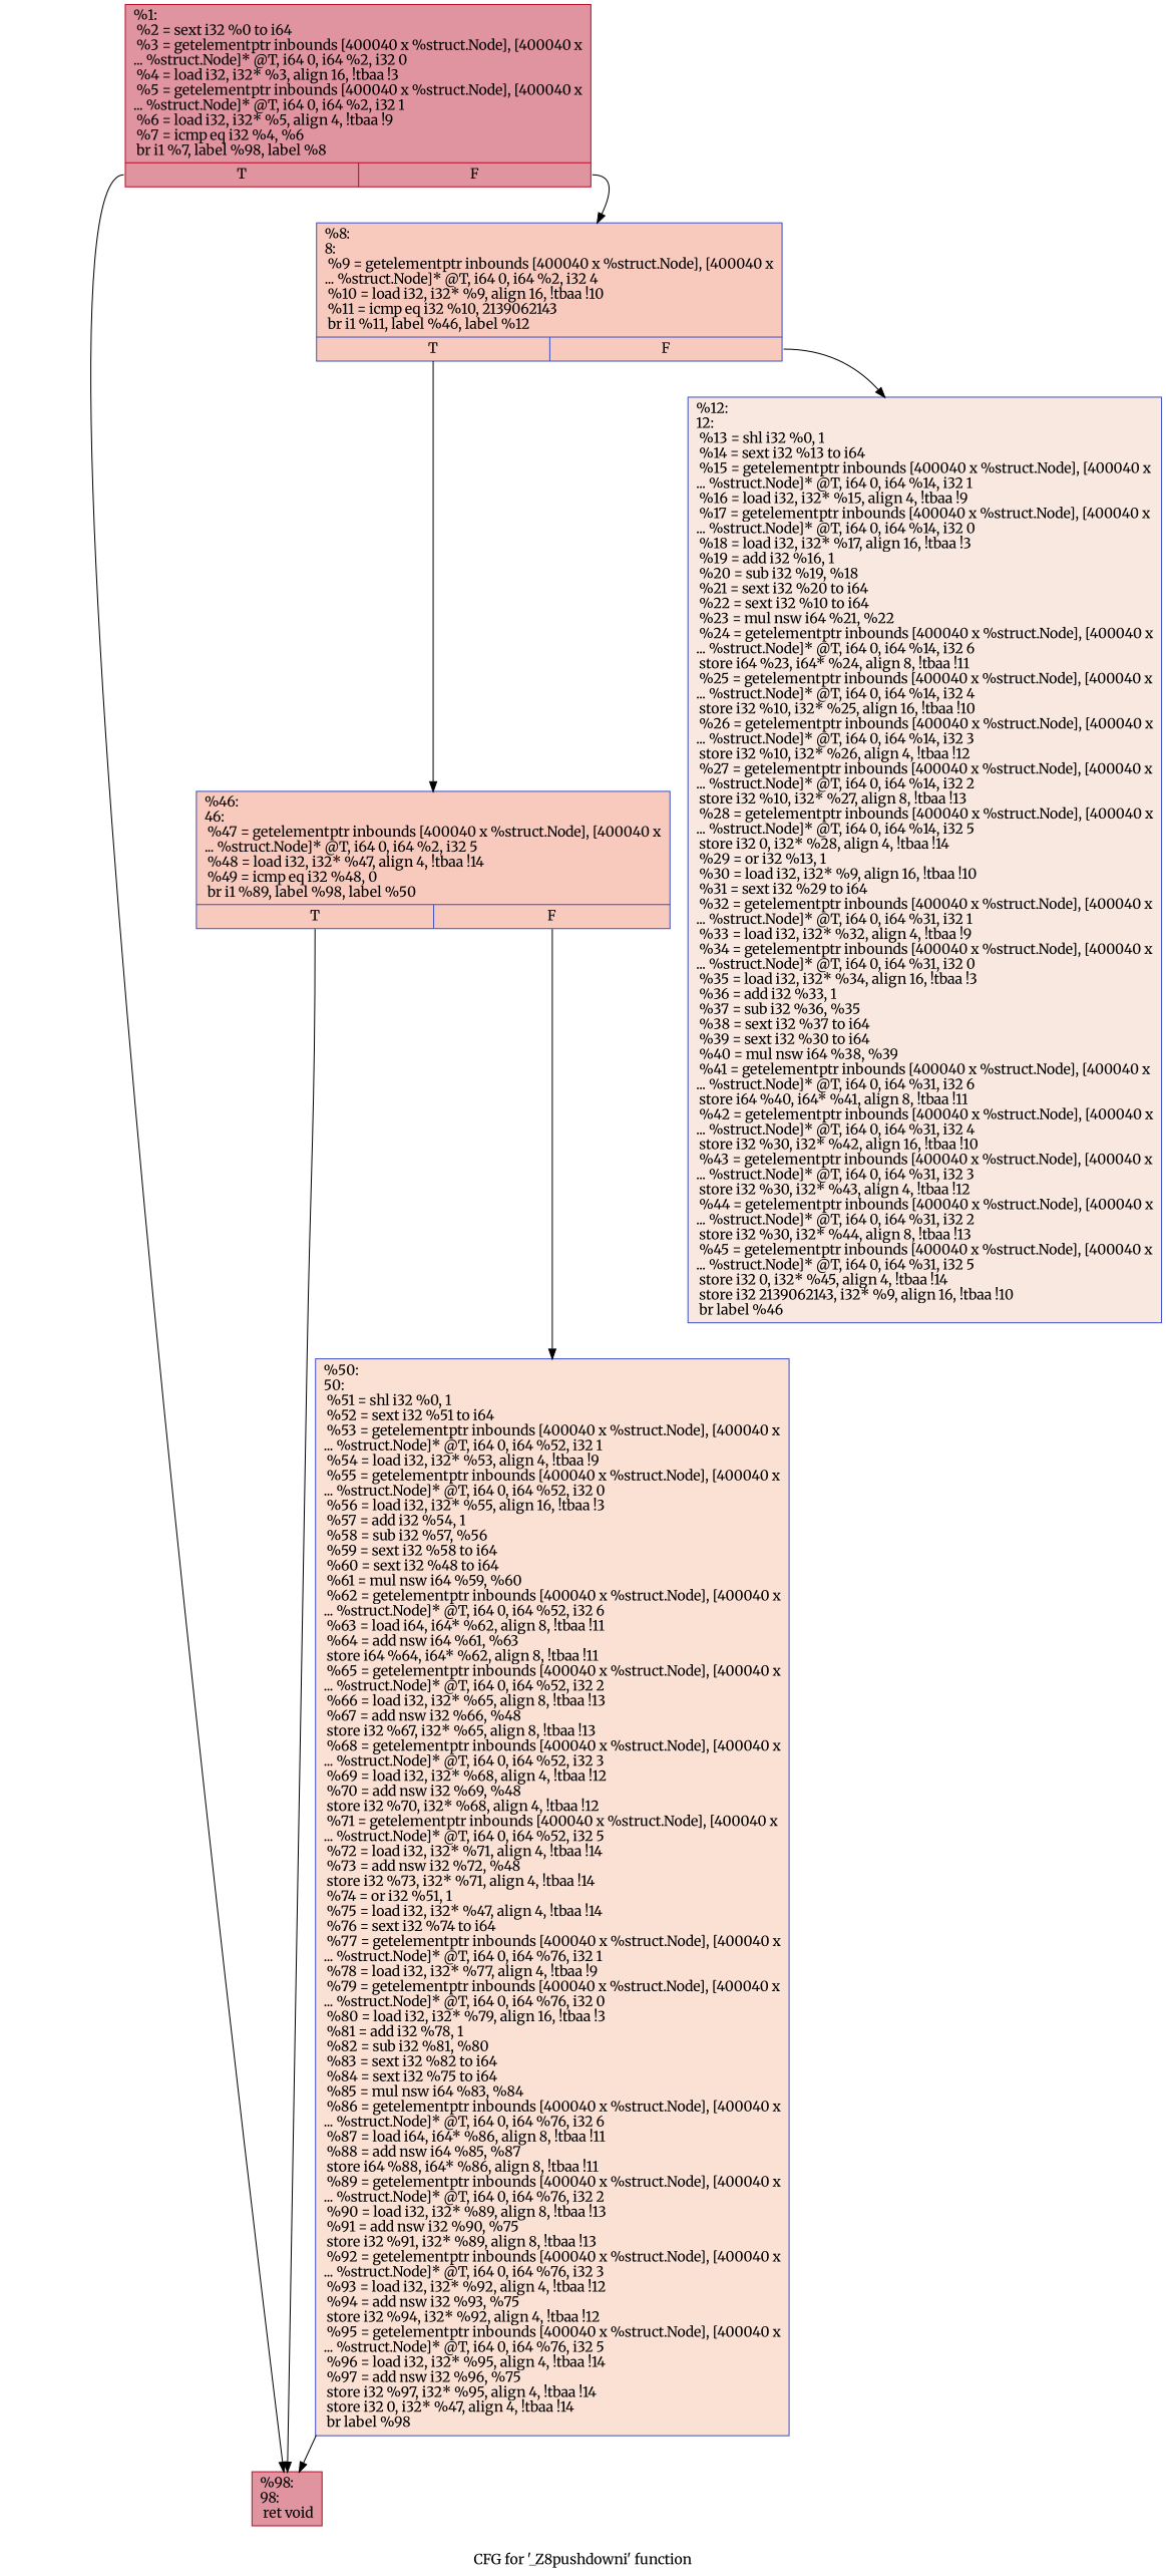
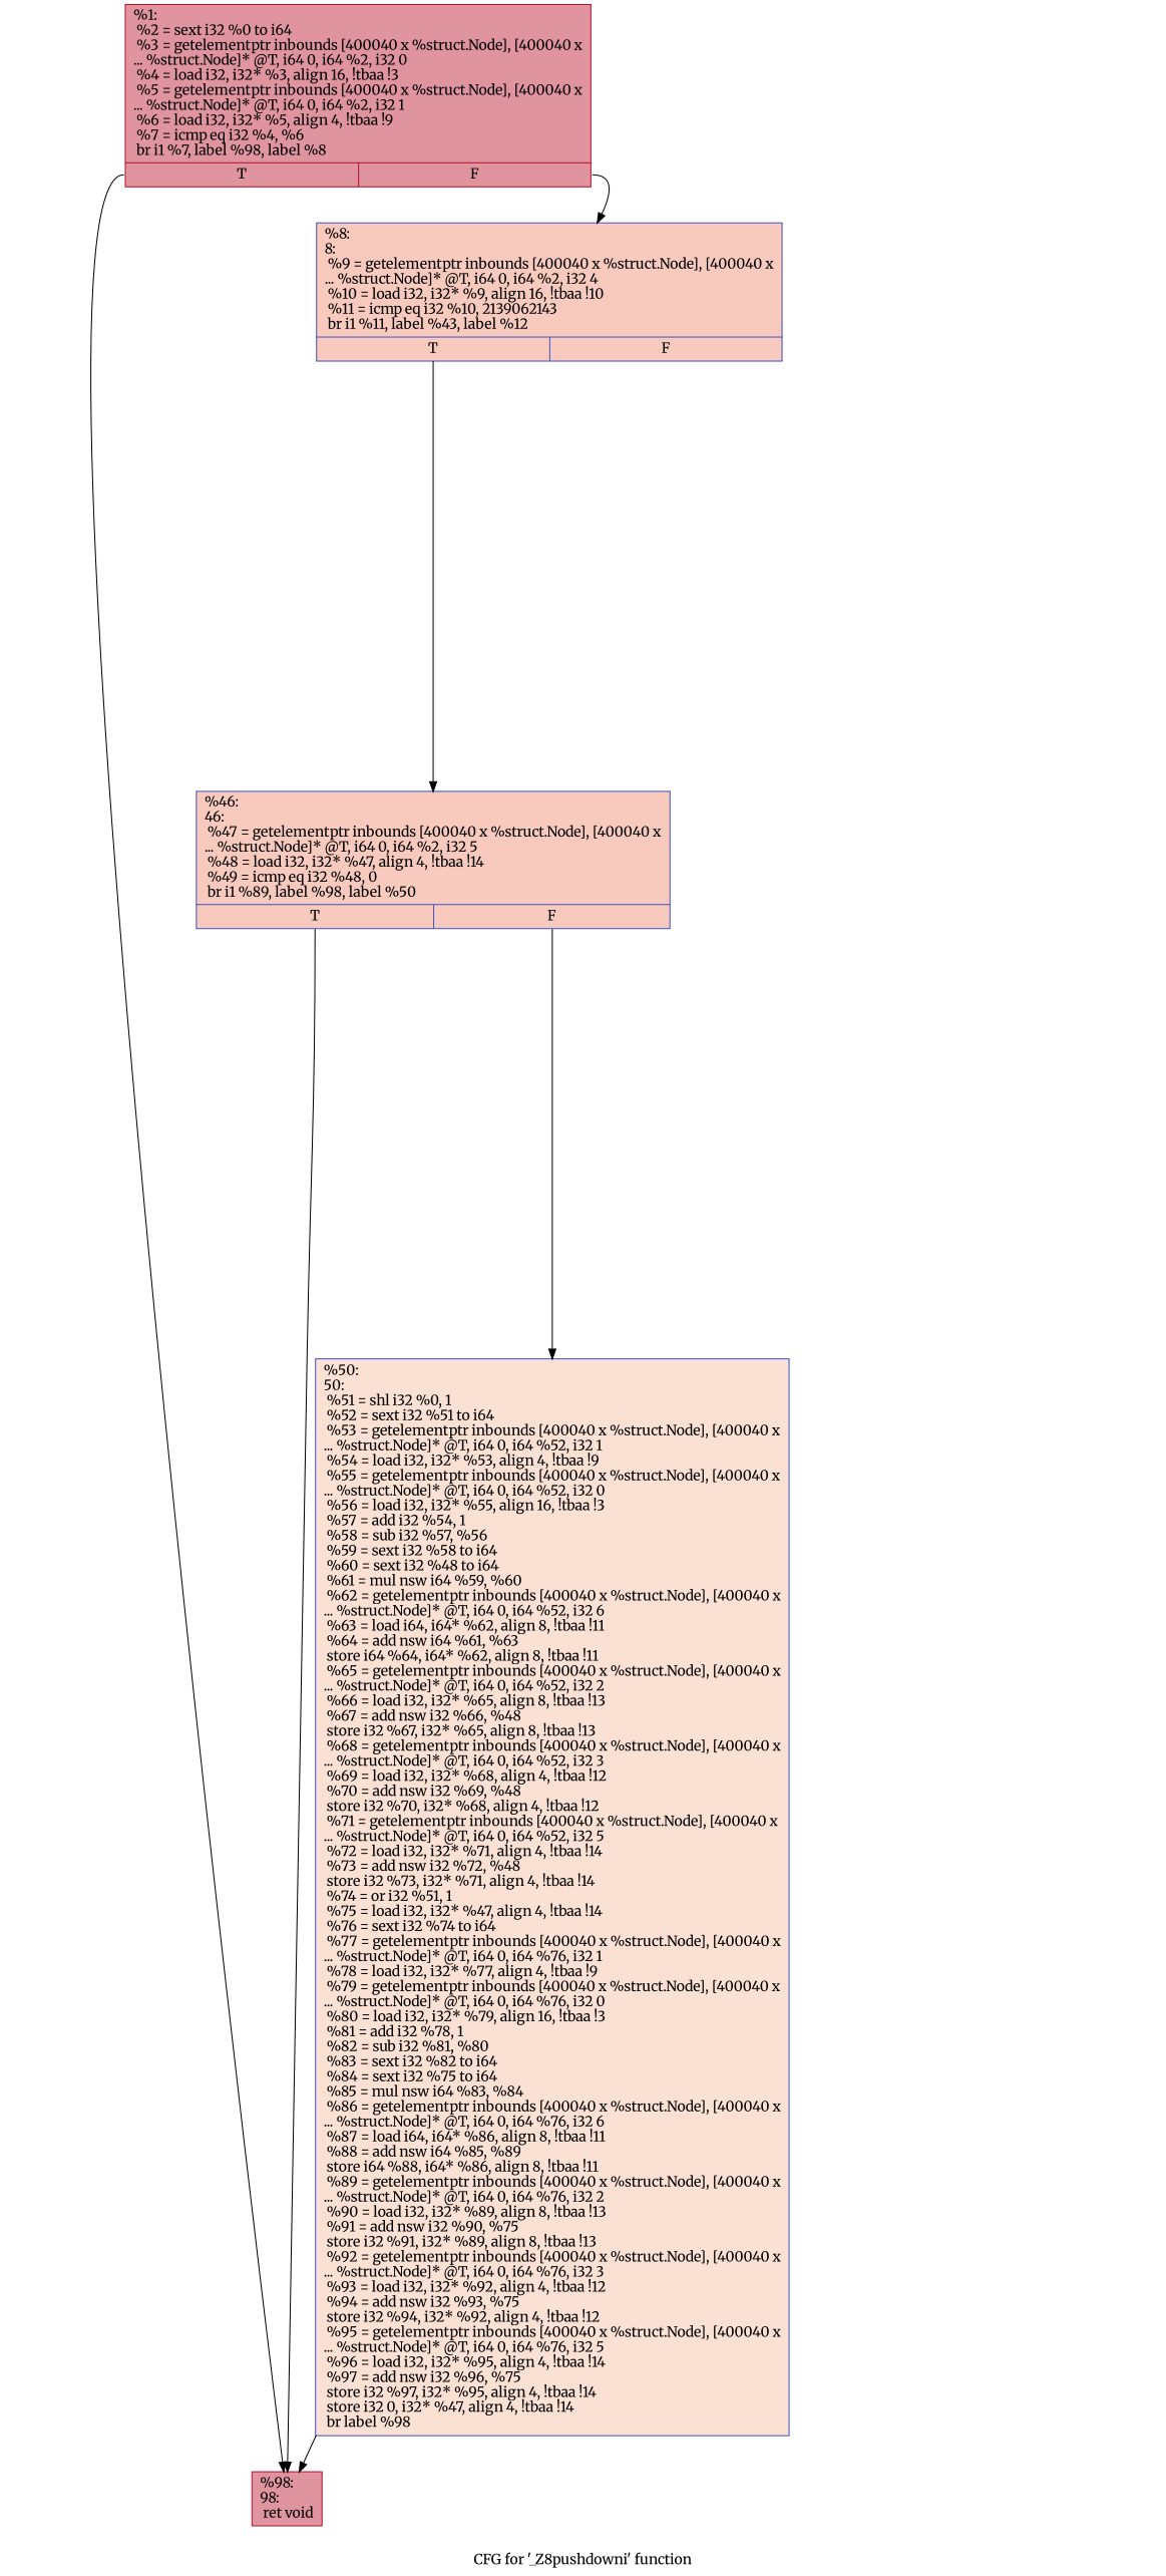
  digraph {
    fontname=Merriweather
    label="CFG for '_Z8pushdowni' function"
    node [color="#3d50c3ff" fillcolor="#b70d2870" fontname=Merriweather shape=record style=filled]
    edge [fontname=Merriweather tailport=s0]
    n1 [color="#b70d28ff" label="{%1:\l  %2 = sext i32 %0 to i64\l  %3 = getelementptr inbounds [400040 x %struct.Node], [400040 x\l... %struct.Node]* @T, i64 0, i64 %2, i32 0\l  %4 = load i32, i32* %3, align 16, !tbaa !3\l  %5 = getelementptr inbounds [400040 x %struct.Node], [400040 x\l... %struct.Node]* @T, i64 0, i64 %2, i32 1\l  %6 = load i32, i32* %5, align 4, !tbaa !9\l  %7 = icmp eq i32 %4, %6\l  br i1 %7, label %98, label %8\l|{<s0>T|<s1>F}}"]
    n2 [color="#b70d28ff" label="{%98:\l98:                                               \l  ret void\l}"]
-   n3 [fillcolor="#ef886b70" label="{%8:\l8:                                                \l  %9 = getelementptr inbounds [400040 x %struct.Node], [400040 x\l... %struct.Node]* @T, i64 0, i64 %2, i32 4\l  %10 = load i32, i32* %9, align 16, !tbaa !10\l  %11 = icmp eq i32 %10, 2139062143\l  br i1 %11, label %46, label %12\l|{<s0>T|<s1>F}}"]
+   n3 [fillcolor="#ef886b70" label="{%8:\l8:                                                \l  %9 = getelementptr inbounds [400040 x %struct.Node], [400040 x\l... %struct.Node]* @T, i64 0, i64 %2, i32 4\l  %10 = load i32, i32* %9, align 16, !tbaa !10\l  %11 = icmp eq i32 %10, 2139062143\l  br i1 %11, label %43, label %12\l|{<s0>T|<s1>F}}"]
    n4 [fillcolor="#ef886b70" label="{%46:\l46:                                               \l  %47 = getelementptr inbounds [400040 x %struct.Node], [400040 x\l... %struct.Node]* @T, i64 0, i64 %2, i32 5\l  %48 = load i32, i32* %47, align 4, !tbaa !14\l  %49 = icmp eq i32 %48, 0\l  br i1 %89, label %98, label %50\l|{<s0>T|<s1>F}}"]
-   n5 [fillcolor="#f1ccb870" label="{%12:\l12:                                               \l  %13 = shl i32 %0, 1\l  %14 = sext i32 %13 to i64\l  %15 = getelementptr inbounds [400040 x %struct.Node], [400040 x\l... %struct.Node]* @T, i64 0, i64 %14, i32 1\l  %16 = load i32, i32* %15, align 4, !tbaa !9\l  %17 = getelementptr inbounds [400040 x %struct.Node], [400040 x\l... %struct.Node]* @T, i64 0, i64 %14, i32 0\l  %18 = load i32, i32* %17, align 16, !tbaa !3\l  %19 = add i32 %16, 1\l  %20 = sub i32 %19, %18\l  %21 = sext i32 %20 to i64\l  %22 = sext i32 %10 to i64\l  %23 = mul nsw i64 %21, %22\l  %24 = getelementptr inbounds [400040 x %struct.Node], [400040 x\l... %struct.Node]* @T, i64 0, i64 %14, i32 6\l  store i64 %23, i64* %24, align 8, !tbaa !11\l  %25 = getelementptr inbounds [400040 x %struct.Node], [400040 x\l... %struct.Node]* @T, i64 0, i64 %14, i32 4\l  store i32 %10, i32* %25, align 16, !tbaa !10\l  %26 = getelementptr inbounds [400040 x %struct.Node], [400040 x\l... %struct.Node]* @T, i64 0, i64 %14, i32 3\l  store i32 %10, i32* %26, align 4, !tbaa !12\l  %27 = getelementptr inbounds [400040 x %struct.Node], [400040 x\l... %struct.Node]* @T, i64 0, i64 %14, i32 2\l  store i32 %10, i32* %27, align 8, !tbaa !13\l  %28 = getelementptr inbounds [400040 x %struct.Node], [400040 x\l... %struct.Node]* @T, i64 0, i64 %14, i32 5\l  store i32 0, i32* %28, align 4, !tbaa !14\l  %29 = or i32 %13, 1\l  %30 = load i32, i32* %9, align 16, !tbaa !10\l  %31 = sext i32 %29 to i64\l  %32 = getelementptr inbounds [400040 x %struct.Node], [400040 x\l... %struct.Node]* @T, i64 0, i64 %31, i32 1\l  %33 = load i32, i32* %32, align 4, !tbaa !9\l  %34 = getelementptr inbounds [400040 x %struct.Node], [400040 x\l... %struct.Node]* @T, i64 0, i64 %31, i32 0\l  %35 = load i32, i32* %34, align 16, !tbaa !3\l  %36 = add i32 %33, 1\l  %37 = sub i32 %36, %35\l  %38 = sext i32 %37 to i64\l  %39 = sext i32 %30 to i64\l  %40 = mul nsw i64 %38, %39\l  %41 = getelementptr inbounds [400040 x %struct.Node], [400040 x\l... %struct.Node]* @T, i64 0, i64 %31, i32 6\l  store i64 %40, i64* %41, align 8, !tbaa !11\l  %42 = getelementptr inbounds [400040 x %struct.Node], [400040 x\l... %struct.Node]* @T, i64 0, i64 %31, i32 4\l  store i32 %30, i32* %42, align 16, !tbaa !10\l  %43 = getelementptr inbounds [400040 x %struct.Node], [400040 x\l... %struct.Node]* @T, i64 0, i64 %31, i32 3\l  store i32 %30, i32* %43, align 4, !tbaa !12\l  %44 = getelementptr inbounds [400040 x %struct.Node], [400040 x\l... %struct.Node]* @T, i64 0, i64 %31, i32 2\l  store i32 %30, i32* %44, align 8, !tbaa !13\l  %45 = getelementptr inbounds [400040 x %struct.Node], [400040 x\l... %struct.Node]* @T, i64 0, i64 %31, i32 5\l  store i32 0, i32* %45, align 4, !tbaa !14\l  store i32 2139062143, i32* %9, align 16, !tbaa !10\l  br label %46\l}"]
-   n6 [fillcolor="#f7b99e70" label="{%50:\l50:                                               \l  %51 = shl i32 %0, 1\l  %52 = sext i32 %51 to i64\l  %53 = getelementptr inbounds [400040 x %struct.Node], [400040 x\l... %struct.Node]* @T, i64 0, i64 %52, i32 1\l  %54 = load i32, i32* %53, align 4, !tbaa !9\l  %55 = getelementptr inbounds [400040 x %struct.Node], [400040 x\l... %struct.Node]* @T, i64 0, i64 %52, i32 0\l  %56 = load i32, i32* %55, align 16, !tbaa !3\l  %57 = add i32 %54, 1\l  %58 = sub i32 %57, %56\l  %59 = sext i32 %58 to i64\l  %60 = sext i32 %48 to i64\l  %61 = mul nsw i64 %59, %60\l  %62 = getelementptr inbounds [400040 x %struct.Node], [400040 x\l... %struct.Node]* @T, i64 0, i64 %52, i32 6\l  %63 = load i64, i64* %62, align 8, !tbaa !11\l  %64 = add nsw i64 %61, %63\l  store i64 %64, i64* %62, align 8, !tbaa !11\l  %65 = getelementptr inbounds [400040 x %struct.Node], [400040 x\l... %struct.Node]* @T, i64 0, i64 %52, i32 2\l  %66 = load i32, i32* %65, align 8, !tbaa !13\l  %67 = add nsw i32 %66, %48\l  store i32 %67, i32* %65, align 8, !tbaa !13\l  %68 = getelementptr inbounds [400040 x %struct.Node], [400040 x\l... %struct.Node]* @T, i64 0, i64 %52, i32 3\l  %69 = load i32, i32* %68, align 4, !tbaa !12\l  %70 = add nsw i32 %69, %48\l  store i32 %70, i32* %68, align 4, !tbaa !12\l  %71 = getelementptr inbounds [400040 x %struct.Node], [400040 x\l... %struct.Node]* @T, i64 0, i64 %52, i32 5\l  %72 = load i32, i32* %71, align 4, !tbaa !14\l  %73 = add nsw i32 %72, %48\l  store i32 %73, i32* %71, align 4, !tbaa !14\l  %74 = or i32 %51, 1\l  %75 = load i32, i32* %47, align 4, !tbaa !14\l  %76 = sext i32 %74 to i64\l  %77 = getelementptr inbounds [400040 x %struct.Node], [400040 x\l... %struct.Node]* @T, i64 0, i64 %76, i32 1\l  %78 = load i32, i32* %77, align 4, !tbaa !9\l  %79 = getelementptr inbounds [400040 x %struct.Node], [400040 x\l... %struct.Node]* @T, i64 0, i64 %76, i32 0\l  %80 = load i32, i32* %79, align 16, !tbaa !3\l  %81 = add i32 %78, 1\l  %82 = sub i32 %81, %80\l  %83 = sext i32 %82 to i64\l  %84 = sext i32 %75 to i64\l  %85 = mul nsw i64 %83, %84\l  %86 = getelementptr inbounds [400040 x %struct.Node], [400040 x\l... %struct.Node]* @T, i64 0, i64 %76, i32 6\l  %87 = load i64, i64* %86, align 8, !tbaa !11\l  %88 = add nsw i64 %85, %87\l  store i64 %88, i64* %86, align 8, !tbaa !11\l  %89 = getelementptr inbounds [400040 x %struct.Node], [400040 x\l... %struct.Node]* @T, i64 0, i64 %76, i32 2\l  %90 = load i32, i32* %89, align 8, !tbaa !13\l  %91 = add nsw i32 %90, %75\l  store i32 %91, i32* %89, align 8, !tbaa !13\l  %92 = getelementptr inbounds [400040 x %struct.Node], [400040 x\l... %struct.Node]* @T, i64 0, i64 %76, i32 3\l  %93 = load i32, i32* %92, align 4, !tbaa !12\l  %94 = add nsw i32 %93, %75\l  store i32 %94, i32* %92, align 4, !tbaa !12\l  %95 = getelementptr inbounds [400040 x %struct.Node], [400040 x\l... %struct.Node]* @T, i64 0, i64 %76, i32 5\l  %96 = load i32, i32* %95, align 4, !tbaa !14\l  %97 = add nsw i32 %96, %75\l  store i32 %97, i32* %95, align 4, !tbaa !14\l  store i32 0, i32* %47, align 4, !tbaa !14\l  br label %98\l}"]
+   n6 [fillcolor="#f7b99e70" label="{%50:\l50:                                               \l  %51 = shl i32 %0, 1\l  %52 = sext i32 %51 to i64\l  %53 = getelementptr inbounds [400040 x %struct.Node], [400040 x\l... %struct.Node]* @T, i64 0, i64 %52, i32 1\l  %54 = load i32, i32* %53, align 4, !tbaa !9\l  %55 = getelementptr inbounds [400040 x %struct.Node], [400040 x\l... %struct.Node]* @T, i64 0, i64 %52, i32 0\l  %56 = load i32, i32* %55, align 16, !tbaa !3\l  %57 = add i32 %54, 1\l  %58 = sub i32 %57, %56\l  %59 = sext i32 %58 to i64\l  %60 = sext i32 %48 to i64\l  %61 = mul nsw i64 %59, %60\l  %62 = getelementptr inbounds [400040 x %struct.Node], [400040 x\l... %struct.Node]* @T, i64 0, i64 %52, i32 6\l  %63 = load i64, i64* %62, align 8, !tbaa !11\l  %64 = add nsw i64 %61, %63\l  store i64 %64, i64* %62, align 8, !tbaa !11\l  %65 = getelementptr inbounds [400040 x %struct.Node], [400040 x\l... %struct.Node]* @T, i64 0, i64 %52, i32 2\l  %66 = load i32, i32* %65, align 8, !tbaa !13\l  %67 = add nsw i32 %66, %48\l  store i32 %67, i32* %65, align 8, !tbaa !13\l  %68 = getelementptr inbounds [400040 x %struct.Node], [400040 x\l... %struct.Node]* @T, i64 0, i64 %52, i32 3\l  %69 = load i32, i32* %68, align 4, !tbaa !12\l  %70 = add nsw i32 %69, %48\l  store i32 %70, i32* %68, align 4, !tbaa !12\l  %71 = getelementptr inbounds [400040 x %struct.Node], [400040 x\l... %struct.Node]* @T, i64 0, i64 %52, i32 5\l  %72 = load i32, i32* %71, align 4, !tbaa !14\l  %73 = add nsw i32 %72, %48\l  store i32 %73, i32* %71, align 4, !tbaa !14\l  %74 = or i32 %51, 1\l  %75 = load i32, i32* %47, align 4, !tbaa !14\l  %76 = sext i32 %74 to i64\l  %77 = getelementptr inbounds [400040 x %struct.Node], [400040 x\l... %struct.Node]* @T, i64 0, i64 %76, i32 1\l  %78 = load i32, i32* %77, align 4, !tbaa !9\l  %79 = getelementptr inbounds [400040 x %struct.Node], [400040 x\l... %struct.Node]* @T, i64 0, i64 %76, i32 0\l  %80 = load i32, i32* %79, align 16, !tbaa !3\l  %81 = add i32 %78, 1\l  %82 = sub i32 %81, %80\l  %83 = sext i32 %82 to i64\l  %84 = sext i32 %75 to i64\l  %85 = mul nsw i64 %83, %84\l  %86 = getelementptr inbounds [400040 x %struct.Node], [400040 x\l... %struct.Node]* @T, i64 0, i64 %76, i32 6\l  %87 = load i64, i64* %86, align 8, !tbaa !11\l  %88 = add nsw i64 %85, %89\l  store i64 %88, i64* %86, align 8, !tbaa !11\l  %89 = getelementptr inbounds [400040 x %struct.Node], [400040 x\l... %struct.Node]* @T, i64 0, i64 %76, i32 2\l  %90 = load i32, i32* %89, align 8, !tbaa !13\l  %91 = add nsw i32 %90, %75\l  store i32 %91, i32* %89, align 8, !tbaa !13\l  %92 = getelementptr inbounds [400040 x %struct.Node], [400040 x\l... %struct.Node]* @T, i64 0, i64 %76, i32 3\l  %93 = load i32, i32* %92, align 4, !tbaa !12\l  %94 = add nsw i32 %93, %75\l  store i32 %94, i32* %92, align 4, !tbaa !12\l  %95 = getelementptr inbounds [400040 x %struct.Node], [400040 x\l... %struct.Node]* @T, i64 0, i64 %76, i32 5\l  %96 = load i32, i32* %95, align 4, !tbaa !14\l  %97 = add nsw i32 %96, %75\l  store i32 %97, i32* %95, align 4, !tbaa !14\l  store i32 0, i32* %47, align 4, !tbaa !14\l  br label %98\l}"]
    n1 -> n2
    n1 -> n3 [tailport=s1]
    n3 -> n4
-   n3 -> n5 [tailport=s1]
    n4 -> n2
    n4 -> n6 [tailport=s1]
    n6 -> n2
  }
